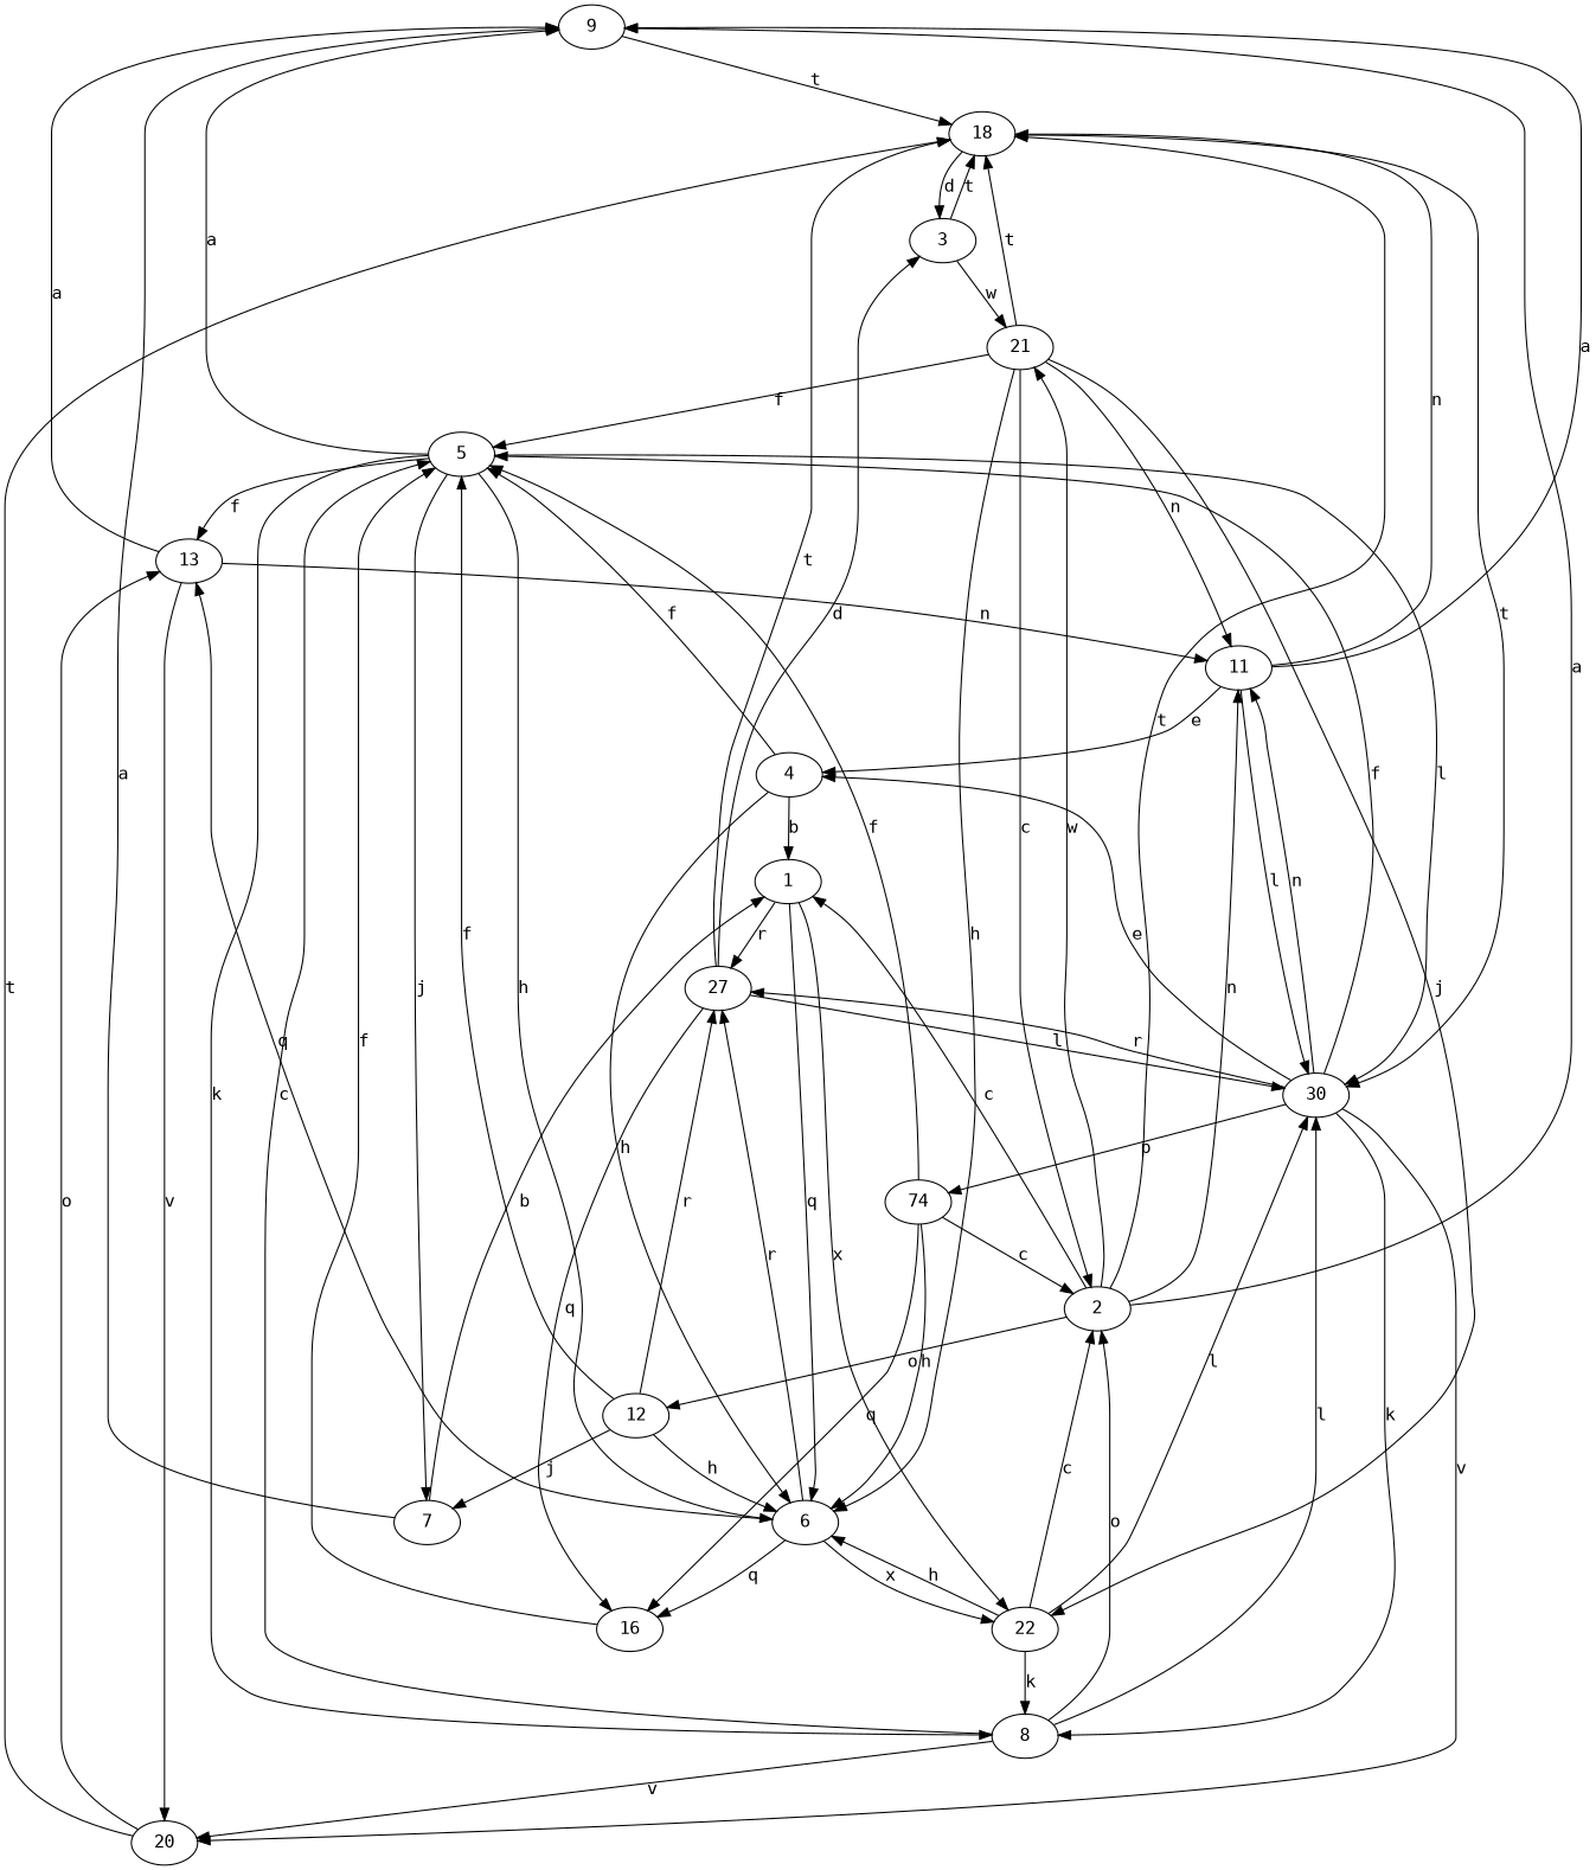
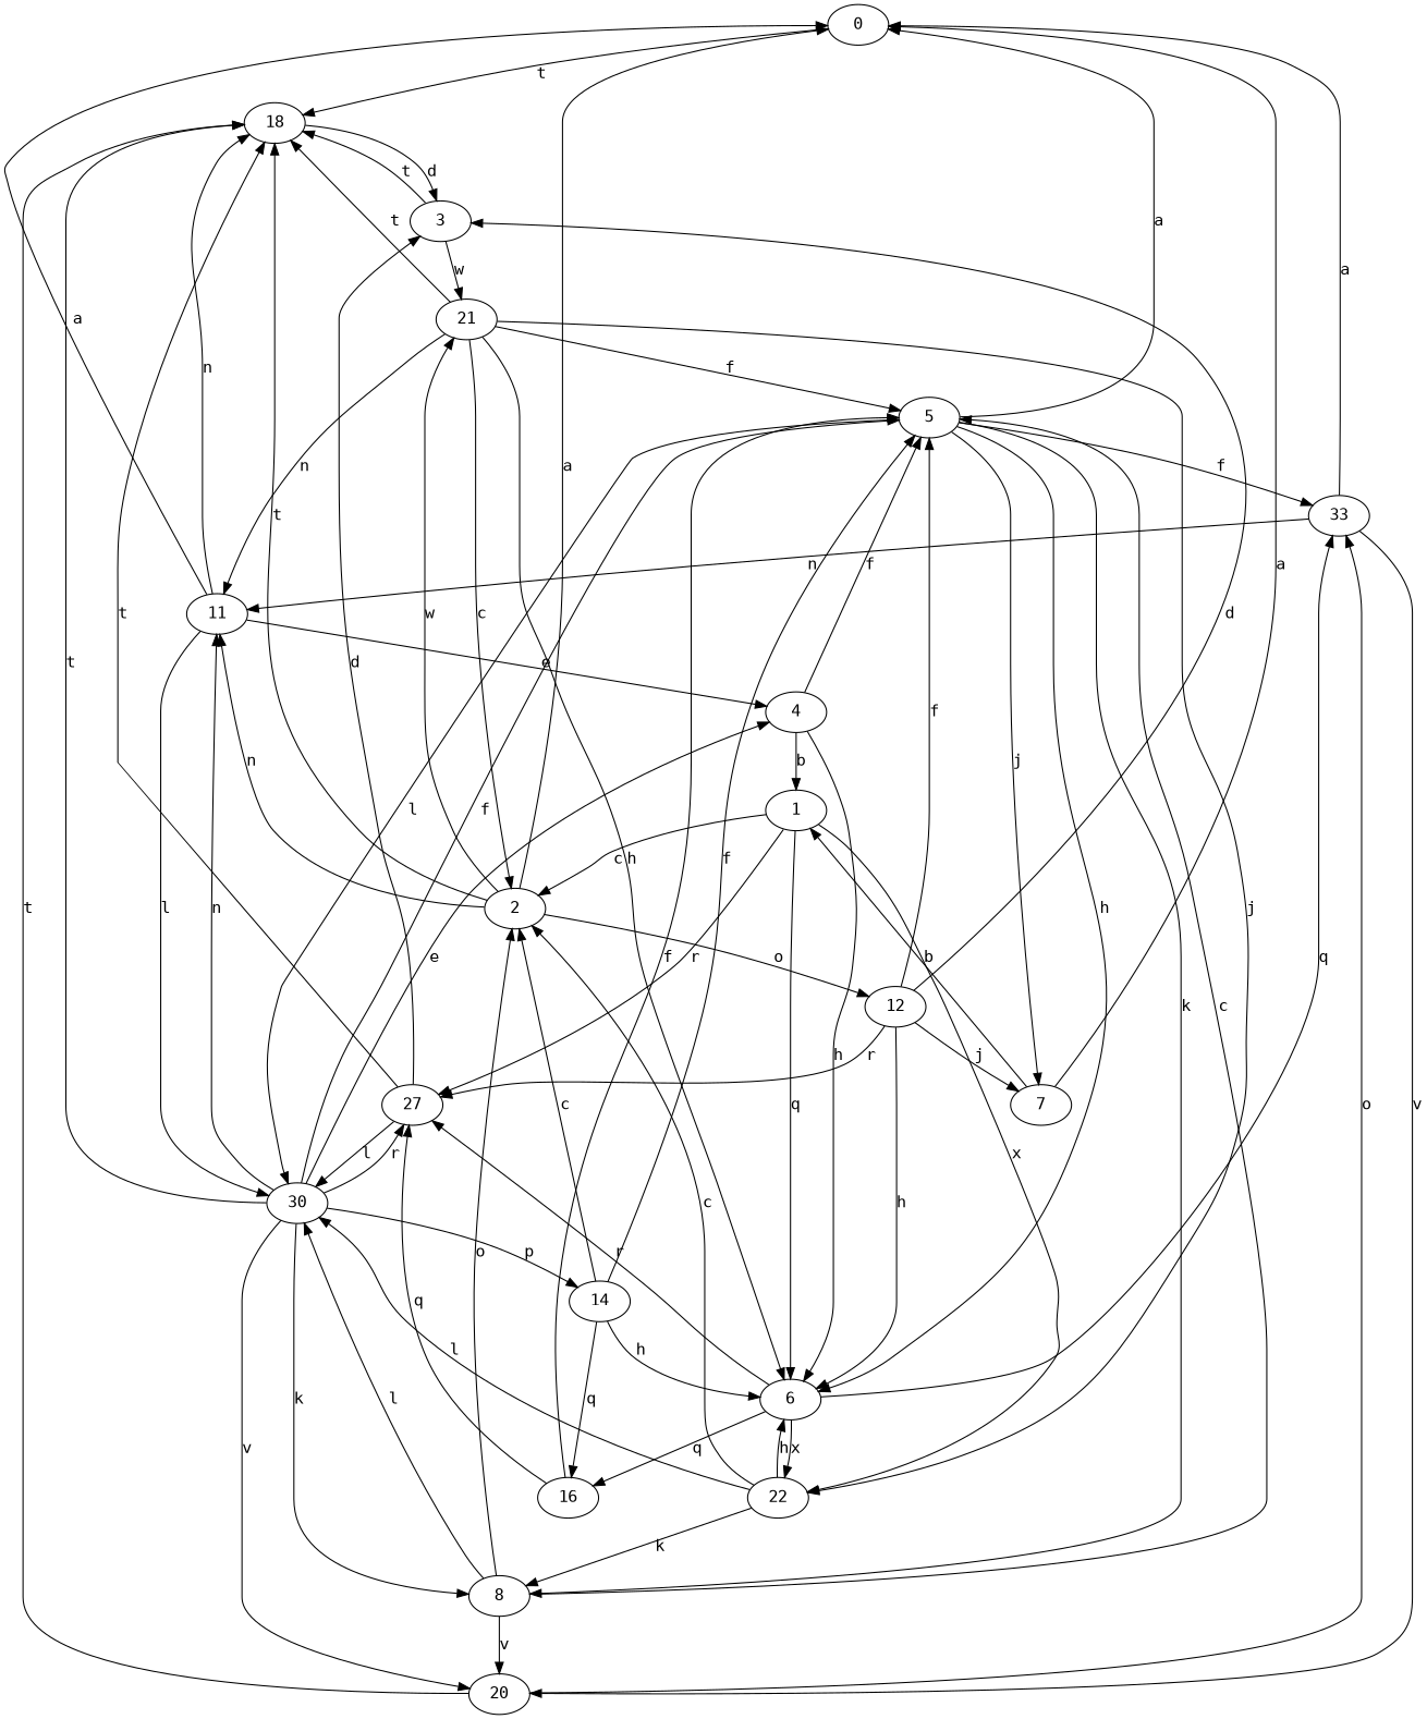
  strict digraph {
    fontname="DejaVu Sans Mono"
    node [fontname="DejaVu Sans Mono"]
    edge [fontname="DejaVu Sans Mono"]
-   0 [label=9]
+   0
    18
    3
    1
    2
    n6 [label=27]
    22
    6
    11
    12
    21
    16
    5
    n14 [label=30]
    8
    4
    7
-   13
+   13 [label=33]
    20
-   14 [label=74]
+   14
    0 -> 18 [label=t]
    18 -> 3 [label=d]
    3 -> 18 [label=t]
    3 -> 21 [label=w]
-   2 -> 1 [label=c]
+   1 -> 2 [label=c]
    1 -> n6 [label=r]
    1 -> 22 [label=x]
    1 -> 6 [label=q]
    2 -> 0 [label=a]
    2 -> 18 [label=t]
    2 -> 11 [label=n]
    2 -> 12 [label=o]
    2 -> 21 [label=w]
    n6 -> 18 [label=t]
    n6 -> 3 [label=d]
-   n6 -> 16 [label=q]
+   16 -> n6 [label=q]
    n6 -> n14 [label=l]
    22 -> 2 [label=c]
    22 -> 6 [label=h]
    22 -> n14 [label=l]
    22 -> 8 [label=k]
    6 -> n6 [label=r]
    6 -> 22 [label=x]
    6 -> 16 [label=q]
    6 -> 13 [label=q]
    11 -> 0 [label=a]
    11 -> 18 [label=n]
    11 -> n14 [label=l]
    11 -> 4 [label=e]
+   12 -> 3 [label=d]
    12 -> n6 [label=r]
    12 -> 6 [label=h]
    12 -> 5 [label=f]
    12 -> 7 [label=j]
    21 -> 18 [label=t]
    21 -> 2 [label=c]
    21 -> 22 [label=j]
    21 -> 6 [label=h]
    21 -> 11 [label=n]
    21 -> 5 [label=f]
    16 -> 5 [label=f]
    5 -> 0 [label=a]
    5 -> 6 [label=h]
    5 -> n14 [label=l]
    5 -> 8 [label=k]
    5 -> 7 [label=j]
    5 -> 13 [label=f]
-   18 -> n14 [label=t]
+   n14 -> 18 [label=t]
    n14 -> n6 [label=r]
    n14 -> 11 [label=n]
    n14 -> 5 [label=f]
    n14 -> 8 [label=k]
    n14 -> 4 [label=e]
    n14 -> 20 [label=v]
    n14 -> 14 [label=p]
    8 -> 2 [label=o]
    8 -> 5 [label=c]
    8 -> n14 [label=l]
    8 -> 20 [label=v]
    4 -> 1 [label=b]
    4 -> 6 [label=h]
    4 -> 5 [label=f]
    7 -> 0 [label=a]
    7 -> 1 [label=b]
    13 -> 0 [label=a]
    13 -> 11 [label=n]
    13 -> 20 [label=v]
    20 -> 18 [label=t]
    20 -> 13 [label=o]
    14 -> 2 [label=c]
    14 -> 6 [label=h]
    14 -> 16 [label=q]
    14 -> 5 [label=f]
  }
